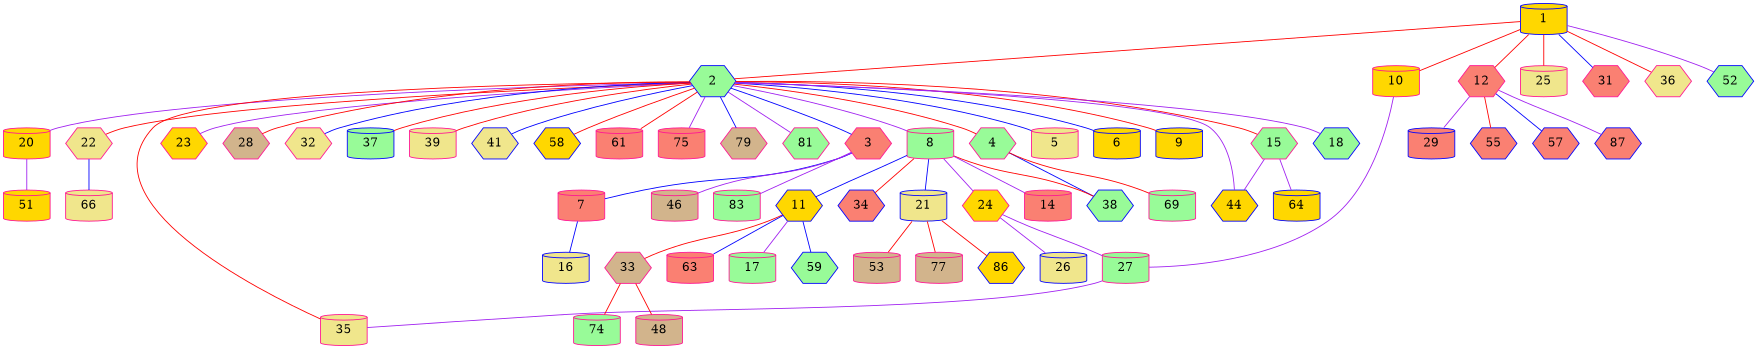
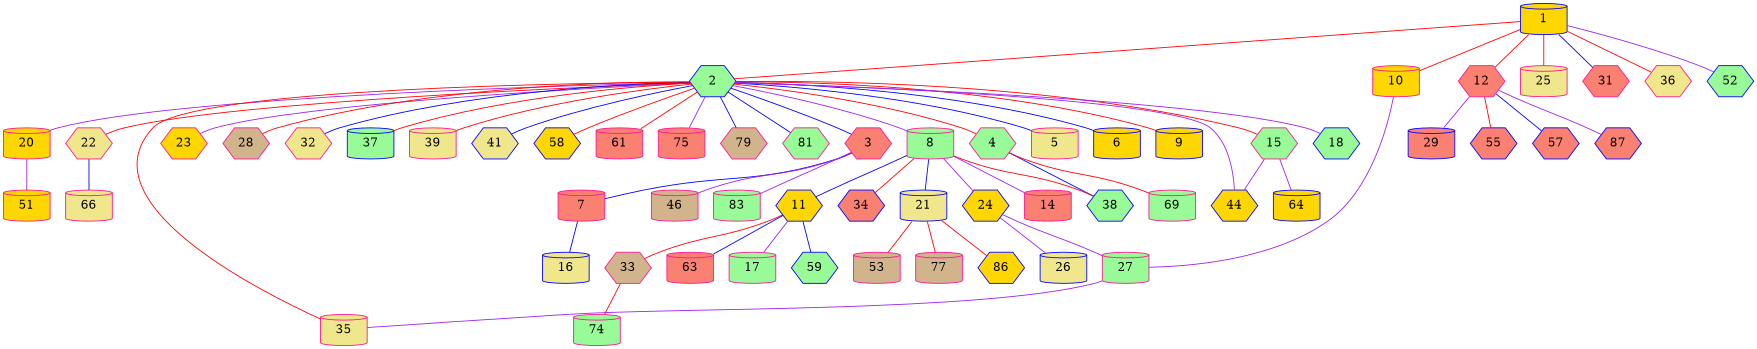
  graph {
    node [color=deeppink fillcolor=palegreen shape=cylinder style=filled]
    edge [color=red]
    1 [color=blue fillcolor=gold]
    2 [color=blue shape=hexagon]
    10 [fillcolor=gold super="+50+73+40"]
    12 [fillcolor=salmon shape=hexagon]
    25 [fillcolor=khaki]
    31 [fillcolor=salmon shape=hexagon]
    36 [fillcolor=khaki shape=hexagon super="+49"]
    52 [color=blue shape=hexagon]
    3 [fillcolor=salmon shape=hexagon]
    4 [shape=hexagon]
    5 [fillcolor=khaki]
    6 [color=blue fillcolor=gold]
    8 [super="+42+13"]
    9 [color=blue fillcolor=gold]
    15 [shape=hexagon]
    18 [color=blue shape=hexagon]
    20 [fillcolor=gold]
    22 [fillcolor=khaki shape=hexagon]
    23 [fillcolor=gold shape=hexagon]
    28 [fillcolor=tan shape=hexagon]
    32 [fillcolor=khaki shape=hexagon]
    35 [fillcolor=khaki]
    37 [color=blue super="+76"]
    39 [fillcolor=khaki]
    41 [color=blue fillcolor=khaki shape=hexagon]
    44 [color=blue fillcolor=gold shape=hexagon super="+80+56"]
    58 [color=blue fillcolor=gold shape=hexagon]
    61 [fillcolor=salmon]
    75 [fillcolor=salmon]
    79 [fillcolor=tan shape=hexagon]
    81 [shape=hexagon]
    27 [super="+85+45+30"]
    29 [color=blue fillcolor=salmon]
    55 [color=blue fillcolor=salmon shape=hexagon]
    57 [color=blue fillcolor=salmon shape=hexagon super="+72+62+68+70"]
    87 [color=blue fillcolor=salmon shape=hexagon]
    7 [fillcolor=salmon super="+65+43"]
    46 [fillcolor=tan]
    83
    38 [color=blue shape=hexagon super="+67"]
    69
    11 [color=blue fillcolor=gold shape=hexagon]
    14 [fillcolor=salmon super="+78"]
    21 [color=blue fillcolor=khaki]
-   24 [fillcolor=gold shape=hexagon]
+   24 [color=blue fillcolor=gold shape=hexagon]
    34 [color=blue fillcolor=salmon shape=hexagon]
    64 [color=blue fillcolor=gold]
    51 [fillcolor=gold]
    66 [fillcolor=khaki]
    16 [color=blue fillcolor=khaki]
    17
    33 [fillcolor=tan shape=hexagon]
    59 [color=blue shape=hexagon]
    63 [fillcolor=salmon]
    53 [fillcolor=tan]
    77 [fillcolor=tan]
    86 [color=blue fillcolor=gold shape=hexagon]
    26 [color=blue fillcolor=khaki]
-   48 [fillcolor=tan]
    74
    1 -- 2
    1 -- 10
    1 -- 12
    1 -- 25
    1 -- 31 [color=blue]
    1 -- 36
    1 -- 52 [color=purple]
    2 -- 3 [color=blue]
    2 -- 4
    2 -- 5 [color=blue]
    2 -- 6 [color=blue]
    2 -- 8 [color=purple]
    2 -- 9
    2 -- 15
    2 -- 18 [color=purple]
    2 -- 20 [color=purple]
    2 -- 22
    2 -- 23 [color=purple]
    2 -- 28
    2 -- 32 [color=blue]
    2 -- 35
    2 -- 37
    2 -- 39
    2 -- 41 [color=blue]
    2 -- 44 [color=purple]
    2 -- 58
    2 -- 61
    2 -- 75 [color=purple]
    2 -- 79 [color=blue]
-   2 -- 81 [color=purple]
+   2 -- 81 [color=blue]
    10 -- 27 [color=purple]
    12 -- 29 [color=purple]
    12 -- 55
    12 -- 57 [color=blue]
    12 -- 87 [color=purple]
    3 -- 7 [color=blue]
    3 -- 46 [color=purple]
    3 -- 83 [color=purple]
    4 -- 38 [color=blue]
    4 -- 69
    8 -- 38
    8 -- 11 [color=blue]
    8 -- 14 [color=purple]
    8 -- 21 [color=blue]
    8 -- 24 [color=purple]
    8 -- 34
    15 -- 44 [color=purple]
    15 -- 64 [color=purple]
    20 -- 51 [color=purple]
    22 -- 66 [color=blue]
    27 -- 35 [color=purple]
    7 -- 16 [color=blue]
    11 -- 17 [color=purple]
    11 -- 33
    11 -- 59 [color=blue]
    11 -- 63 [color=blue]
    21 -- 53
    21 -- 77
    21 -- 86
    24 -- 27 [color=purple]
    24 -- 26 [color=purple]
-   33 -- 48
    33 -- 74
  }
